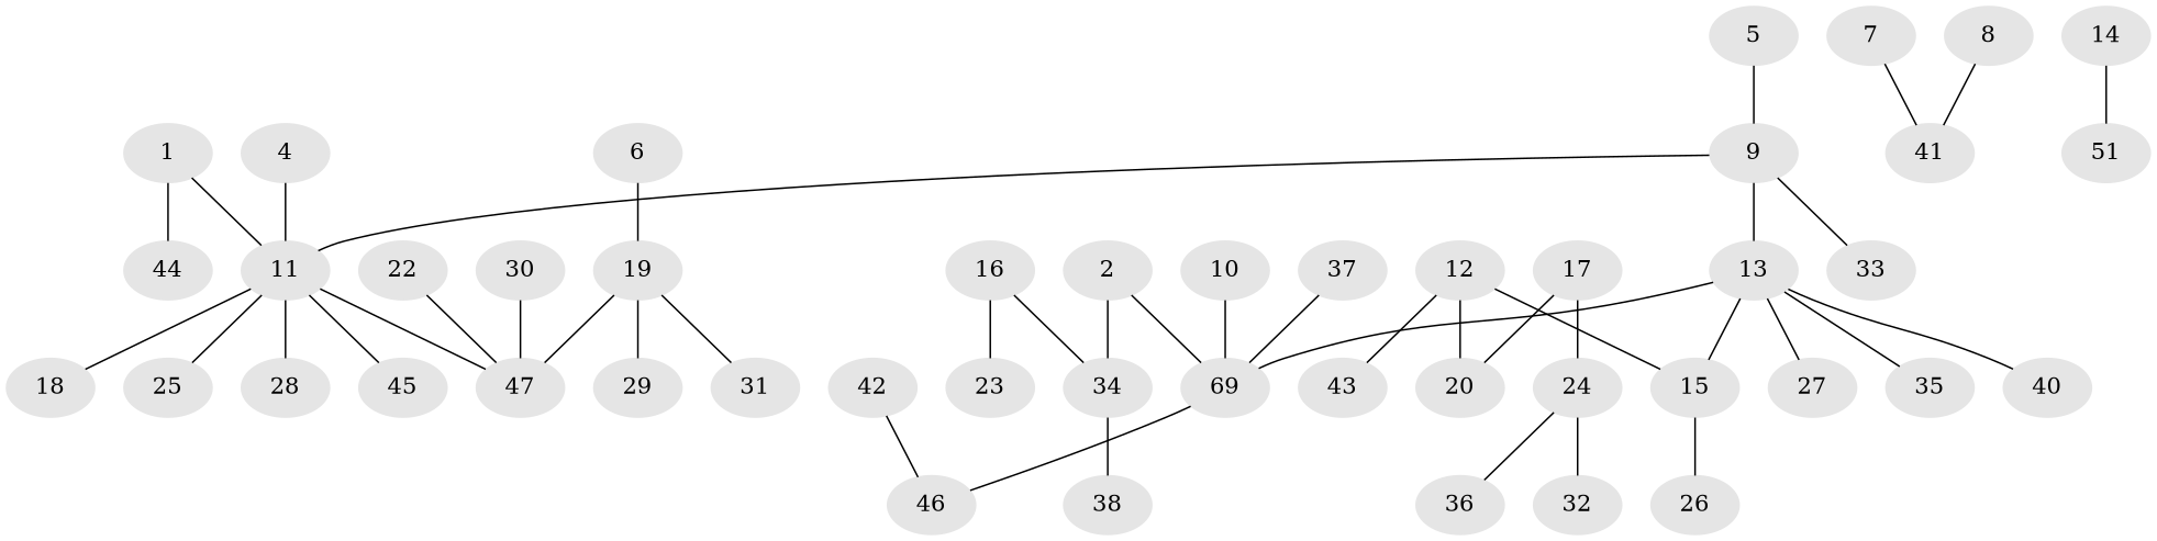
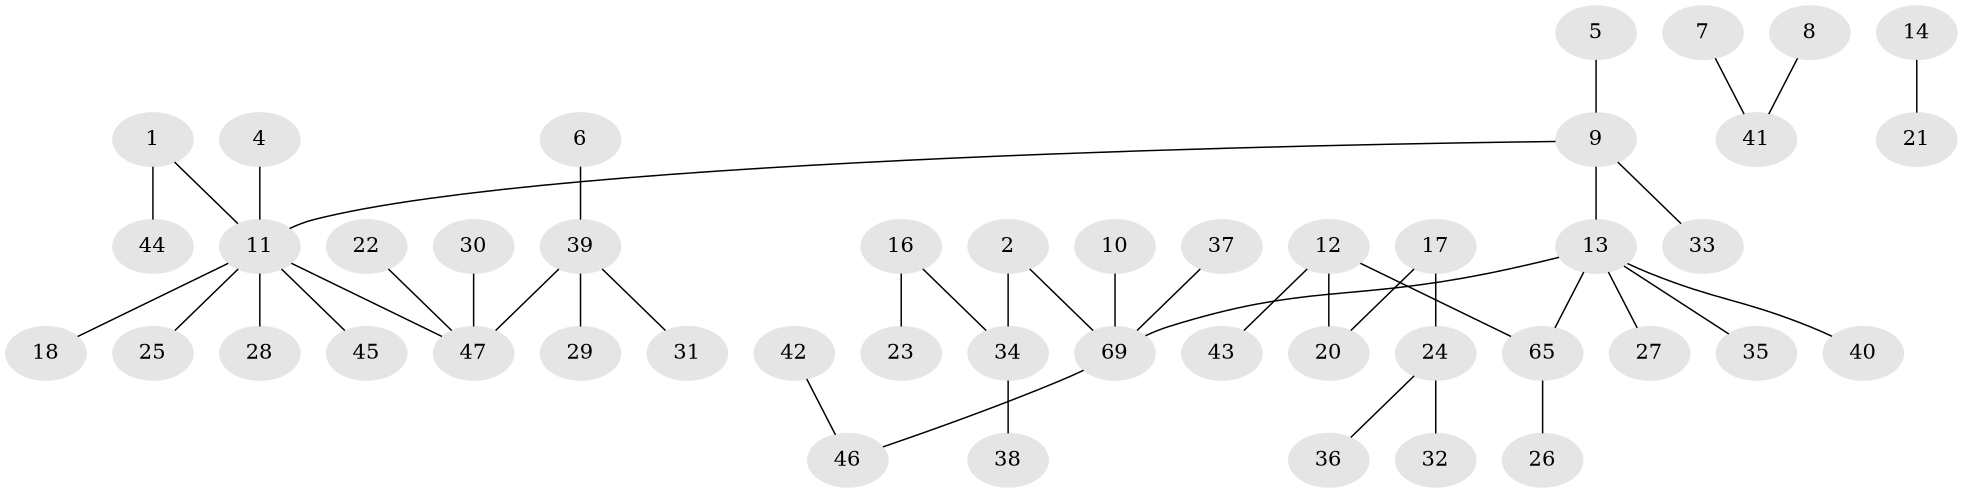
  graph {
    node [color=gray90 style=filled]
    edge [weight=1.0]
    1
    11
    44
    18
    25
    28
    45
    47
    2
    34
    n11 [label=69]
    38
    46
    4
    5
    9
    13
    33
    6
-   19
+   19 [label=39]
    29
    31
    7
    41
    8
-   15
+   15 [label=65]
    27
    35
    40
    10
    12
    43
    20
    26
    14
-   21 [label=51]
+   21
    16
    23
    17
    24
    32
    36
    22
    30
    37
    42
    1 -- 11
    1 -- 44
    11 -- 18
    11 -- 25
    11 -- 28
    11 -- 45
    11 -- 47
    2 -- 34
    2 -- n11
    34 -- 38
    n11 -- 46
    4 -- 11
    5 -- 9
    9 -- 11
    9 -- 13
    9 -- 33
    13 -- n11
    13 -- 15
    13 -- 27
    13 -- 35
    13 -- 40
    6 -- 19
    19 -- 47
    19 -- 29
    19 -- 31
    7 -- 41
    8 -- 41
    15 -- 26
    10 -- n11
    12 -- 15
    12 -- 43
    12 -- 20
    14 -- 21
    16 -- 34
    16 -- 23
    17 -- 20
    17 -- 24
    24 -- 32
    24 -- 36
    22 -- 47
    30 -- 47
    37 -- n11
    42 -- 46
  }
